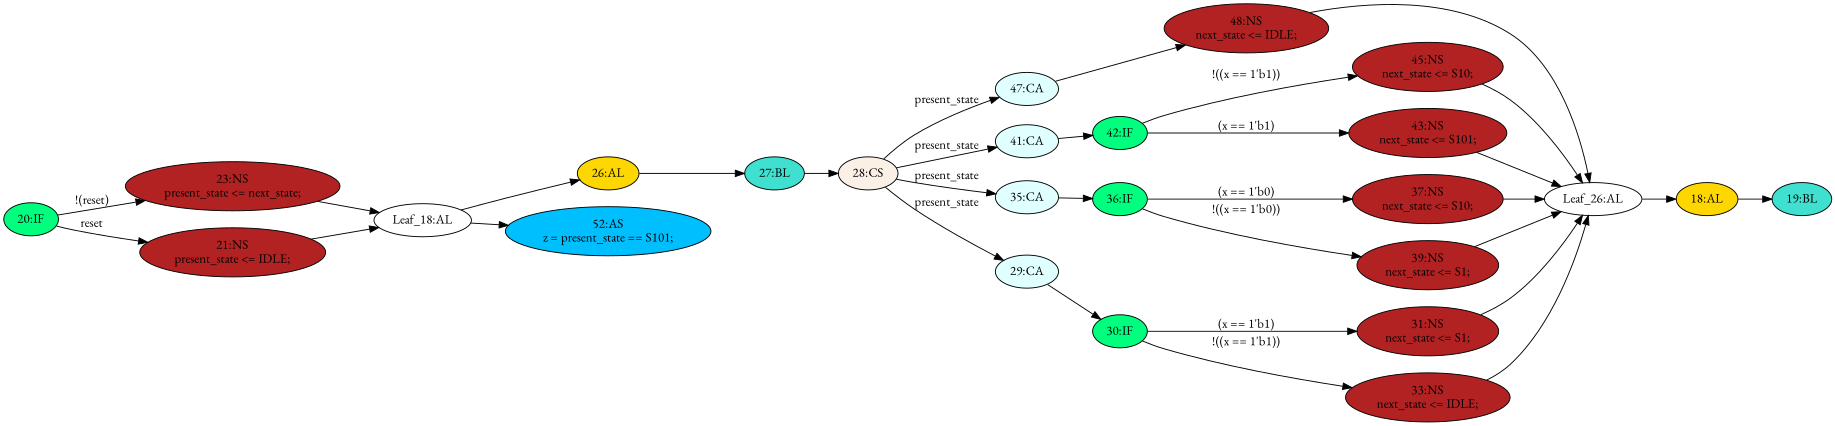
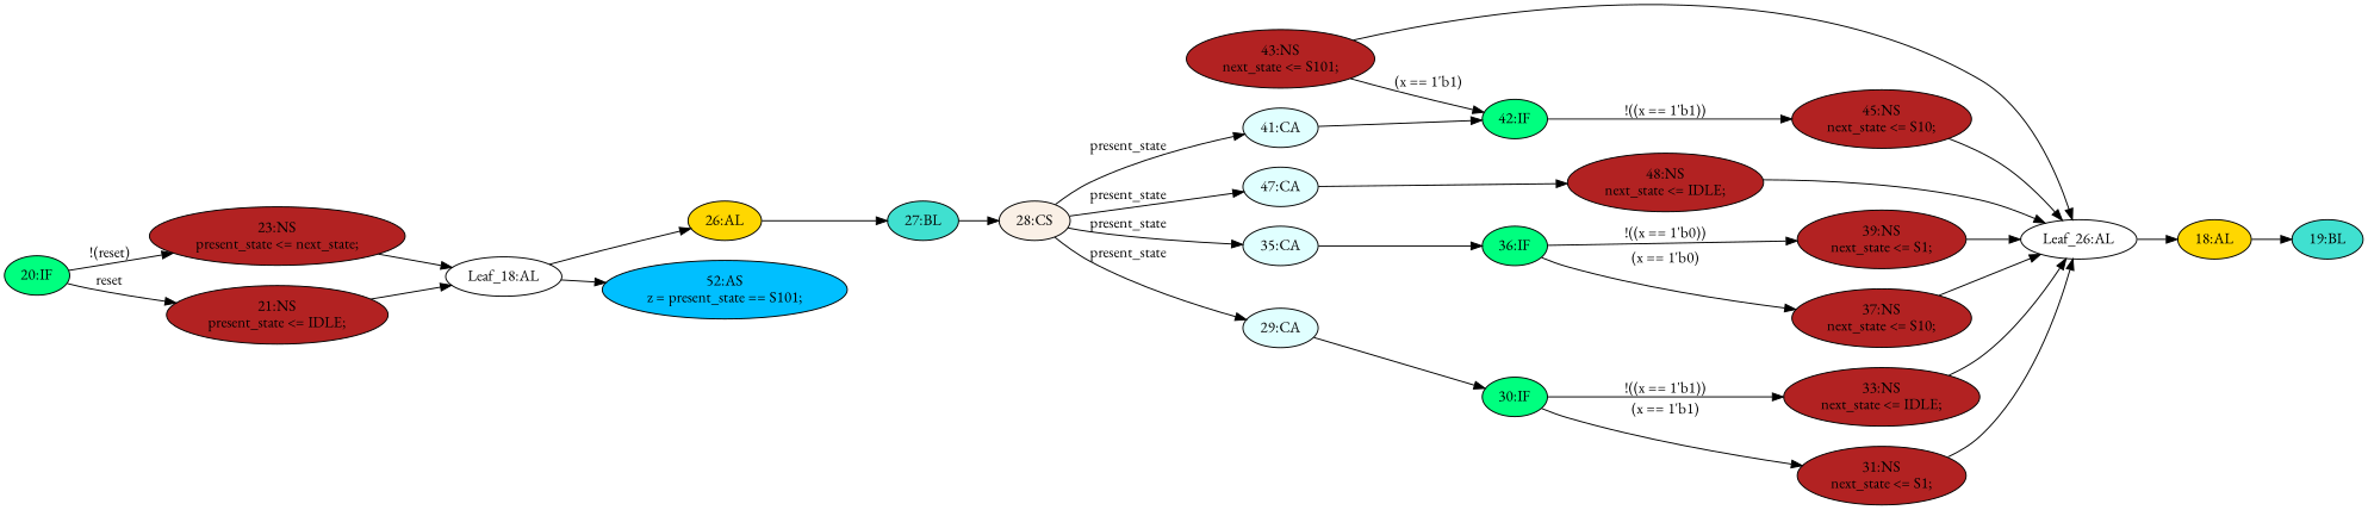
  strict digraph {
    fontname="EB Garamond"
    rankdir=LR
    node [fillcolor=firebrick fontname="EB Garamond" statements="[]" style=filled typ=NonblockingSubstitution]
    edge [cond="[]" fontname="EB Garamond" lineno=None]
    n1 [ast="<pyverilog.vparser.ast.NonblockingSubstitution object at 0x7fe65f3b1650>" label="23:NS\npresent_state <= next_state;" statements="[<pyverilog.vparser.ast.NonblockingSubstitution object at 0x7fe65f3b1650>]"]
    n2 [def_var="['present_state']" label="Leaf_18:AL" fillcolor="" statements="" style="" typ=""]
    n3 [ast="<pyverilog.vparser.ast.Always object at 0x7fe65f3b1390>" clk_sens=False fillcolor=gold label="26:AL" sens="[]" typ=Always use_var="['x', 'present_state']"]
    n4 [ast="<pyverilog.vparser.ast.Assign object at 0x7fe65f258590>" def_var="['z']" fillcolor=deepskyblue label="52:AS\nz = present_state == S101;" typ=Assign use_var="['present_state']"]
    n5 [ast="<pyverilog.vparser.ast.Block object at 0x7fe65f3bd6d0>" fillcolor=turquoise label="27:BL" typ=Block]
    n6 [ast="<pyverilog.vparser.ast.CaseStatement object at 0x7fe65f258cd0>" fillcolor=linen label="28:CS" typ=CaseStatement]
    n7 [ast="<pyverilog.vparser.ast.IfStatement object at 0x7fe65f258810>" fillcolor=springgreen label="42:IF" typ=IfStatement]
    n8 [ast="<pyverilog.vparser.ast.NonblockingSubstitution object at 0x7fe65f258d50>" label="45:NS\nnext_state <= S10;" statements="[<pyverilog.vparser.ast.NonblockingSubstitution object at 0x7fe65f258d50>]"]
    n9 [ast="<pyverilog.vparser.ast.NonblockingSubstitution object at 0x7fe65f258bd0>" label="43:NS\nnext_state <= S101;" statements="[<pyverilog.vparser.ast.NonblockingSubstitution object at 0x7fe65f258bd0>]"]
    n10 [def_var="['next_state']" label="Leaf_26:AL" fillcolor="" statements="" style="" typ=""]
    n11 [ast="<pyverilog.vparser.ast.Always object at 0x7fe65f3a3e10>" clk_sens=True fillcolor=gold label="18:AL" sens="['clk']" typ=Always use_var="['reset', 'next_state']"]
    n12 [ast="<pyverilog.vparser.ast.NonblockingSubstitution object at 0x7fe65f3c6150>" label="37:NS\nnext_state <= S10;" statements="[<pyverilog.vparser.ast.NonblockingSubstitution object at 0x7fe65f3c6150>]"]
    n13 [ast="<pyverilog.vparser.ast.Block object at 0x7fe65f3a3210>" fillcolor=turquoise label="19:BL" typ=Block]
    n14 [ast="<pyverilog.vparser.ast.NonblockingSubstitution object at 0x7fe65f3a6f50>" label="31:NS\nnext_state <= S1;" statements="[<pyverilog.vparser.ast.NonblockingSubstitution object at 0x7fe65f3a6f50>]"]
    n15 [ast="<pyverilog.vparser.ast.NonblockingSubstitution object at 0x7fe660bbf450>" label="33:NS\nnext_state <= IDLE;" statements="[<pyverilog.vparser.ast.NonblockingSubstitution object at 0x7fe660bbf450>]"]
    n16 [ast="<pyverilog.vparser.ast.Case object at 0x7fe65f2584d0>" fillcolor=lightcyan label="47:CA" typ=Case]
    n17 [ast="<pyverilog.vparser.ast.NonblockingSubstitution object at 0x7fe65f258f10>" label="48:NS\nnext_state <= IDLE;" statements="[<pyverilog.vparser.ast.NonblockingSubstitution object at 0x7fe65f258f10>]"]
    n18 [ast="<pyverilog.vparser.ast.Case object at 0x7fe65f3c6550>" fillcolor=lightcyan label="41:CA" typ=Case]
    n19 [ast="<pyverilog.vparser.ast.IfStatement object at 0x7fe65f3a6090>" fillcolor=springgreen label="30:IF" typ=IfStatement]
    n20 [ast="<pyverilog.vparser.ast.IfStatement object at 0x7fe65f3b1150>" fillcolor=springgreen label="20:IF" typ=IfStatement]
    n21 [ast="<pyverilog.vparser.ast.NonblockingSubstitution object at 0x7fe65f34ecd0>" label="21:NS\npresent_state <= IDLE;" statements="[<pyverilog.vparser.ast.NonblockingSubstitution object at 0x7fe65f34ecd0>]"]
    n22 [ast="<pyverilog.vparser.ast.Case object at 0x7fe65f71ee50>" fillcolor=lightcyan label="35:CA" typ=Case]
    n23 [ast="<pyverilog.vparser.ast.IfStatement object at 0x7fe65f66ad90>" fillcolor=springgreen label="36:IF" typ=IfStatement]
    n24 [ast="<pyverilog.vparser.ast.NonblockingSubstitution object at 0x7fe65f2583d0>" label="39:NS\nnext_state <= S1;" statements="[<pyverilog.vparser.ast.NonblockingSubstitution object at 0x7fe65f2583d0>]"]
    n25 [ast="<pyverilog.vparser.ast.Case object at 0x7fe65f3a6e90>" fillcolor=lightcyan label="29:CA" typ=Case]
    n1 -> n2
    n2 -> n3 [cond="" lineno=""]
    n2 -> n4 [cond="" lineno=""]
    n3 -> n5
    n5 -> n6
    n6 -> n16 [cond="['present_state']" label=present_state lineno=28]
    n6 -> n18 [cond="['present_state']" label=present_state lineno=28]
    n6 -> n22 [cond="['present_state']" label=present_state lineno=28]
    n6 -> n25 [cond="['present_state']" label=present_state lineno=28]
    n7 -> n8 [cond="['x']" label="!((x == 1'b1))" lineno=42]
-   n7 -> n9 [cond="['x']" label="(x == 1'b1)" lineno=42]
+   n9 -> n7 [cond="['x']" label="(x == 1'b1)" lineno=42]
    n8 -> n10
    n9 -> n10
    n10 -> n11 [cond="" lineno=""]
    n11 -> n13
    n12 -> n10
    n14 -> n10
    n15 -> n10
    n16 -> n17
    n17 -> n10
    n18 -> n7
    n19 -> n14 [cond="['x']" label="(x == 1'b1)" lineno=30]
    n19 -> n15 [cond="['x']" label="!((x == 1'b1))" lineno=30]
    n20 -> n1 [cond="['reset']" label="!(reset)" lineno=20]
    n20 -> n21 [cond="['reset']" label=reset lineno=20]
    n21 -> n2
    n22 -> n23
    n23 -> n12 [cond="['x']" label="(x == 1'b0)" lineno=36]
    n23 -> n24 [cond="['x']" label="!((x == 1'b0))" lineno=36]
    n24 -> n10
    n25 -> n19
  }
